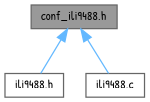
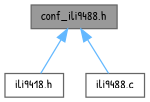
  digraph {
    fontname="Patrick Hand"
    node [color=grey40 fillcolor=white fontname="Patrick Hand" fontsize=10 shape=box style=filled]
    edge [color=steelblue1 dir=back fontname="Patrick Hand" fontsize=10 labelfontname=FreeSans labelfontsize=10 style=solid]
    n1 [color=gray40 fillcolor=grey60 fontcolor=black height=0.2 label="conf_ili9488.h" width=0.4]
-   n2 [height=0.2 label="ili9488.h" width=0.4]
+   n2 [height=0.2 label="ili9418.h" width=0.4]
    n3 [height=0.2 label="ili9488.c" width=0.4]
    n1 -> n2
    n1 -> n3
  }
